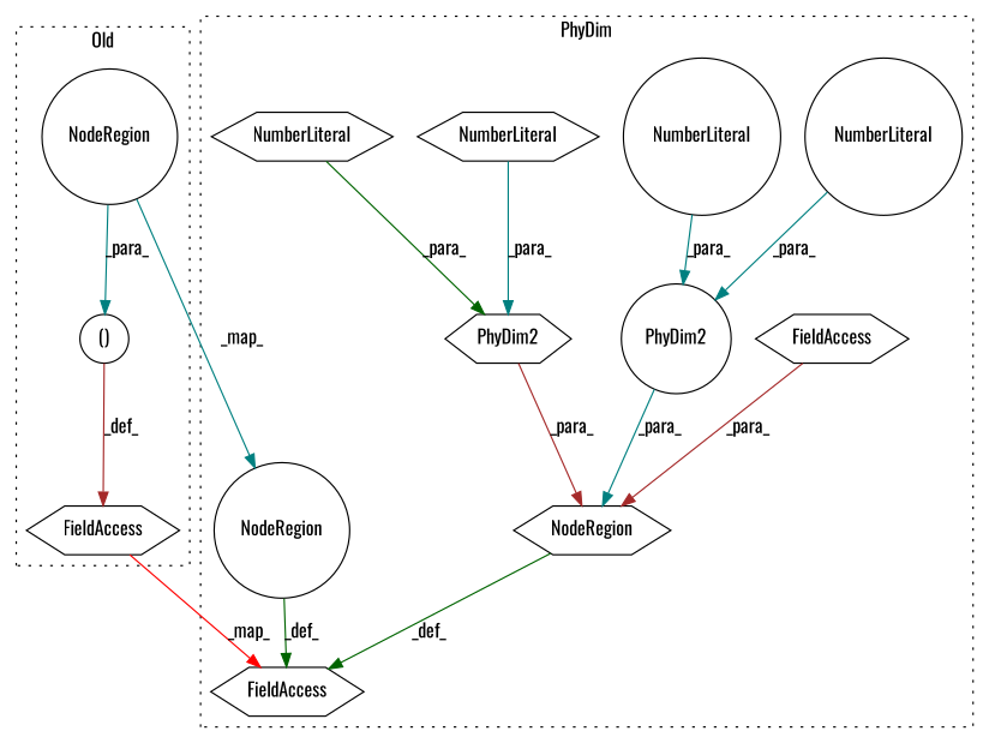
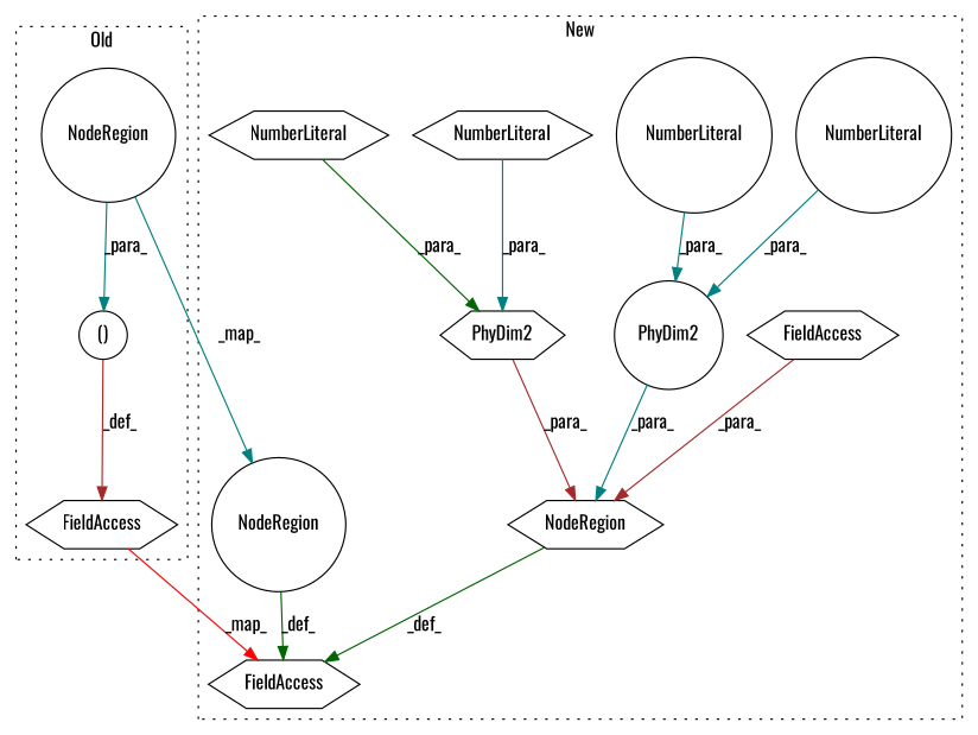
  digraph {
    fontname=Oswald
    node [a=32 l=1 shape=hexagon fontname=Oswald]
    edge [color=teal fontname=Oswald]
    n1 [l="11,1" label=NodeRegion s="3666,3718" shape=circle]
    n2 [a=22 l=13 label=FieldAccess s=3589]
    n3 [l="11,1" label=NodeRegion s="3720,3772"]
    n4 [a=22 l=15 label=FieldAccess s=3757]
    n5 [l="8,1" label=PhyDim2 s="3744,3755" shape=circle]
    n6 [a=34 label=NumberLiteral s=3752 shape=circle]
    n7 [a=34 label=NumberLiteral s=3754 shape=circle]
    n8 [l="8,1" label=PhyDim2 s="3731,3742"]
    n9 [a=34 label=NumberLiteral s=3739]
    n10 [a=34 label=NumberLiteral s=3741]
    n11 [l="11,1" label=NodeRegion s="3671,3723" shape=circle]
    n12 [a=106 l=77 label="()" s=3647 shape=circle]
    n13 [a=22 l=13 label=FieldAccess s=3565]
    subgraph cluster_1 {
-     label=PhyDim
+     label=New
      style=dotted
      n1
      n2
      n3
      n4
      n5
      n6
      n7
      n8
      n9
      n10
    }
    subgraph cluster_2 {
      label=Old
      style=dotted
      n11
      n12
      n13
    }
    n1 -> n2 [label=_def_ color=darkgreen]
    n3 -> n2 [label=_def_ color=darkgreen]
    n4 -> n3 [label=_para_ color=brown]
    n5 -> n3 [label=_para_]
    n6 -> n5 [label=_para_]
    n7 -> n5 [label=_para_]
    n8 -> n3 [label=_para_ color=brown]
    n9 -> n8 [label=_para_]
    n10 -> n8 [label=_para_ color=darkgreen]
    n11 -> n1 [label=_map_]
    n11 -> n12 [label=_para_]
    n12 -> n13 [label=_def_ color=brown]
    n13 -> n2 [label=_map_ color=red]
  }
